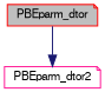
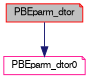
  digraph {
    rankdir=TB
    node [fontname=FreeSans fontsize=10 shape=note style=filled]
    n1 [color=red fillcolor=grey75 fontcolor=black height=0.2 label=PBEparm_dtor width=0.4]
-   n2 [color=deeppink fillcolor=white height=0.2 label=PBEparm_dtor2 width=0.4]
+   n2 [color=deeppink fillcolor=white height=0.2 label=PBEparm_dtor0 width=0.4]
    n1 -> n2 [color=midnightblue fontname=FreeSans fontsize=10 labelfontname=FreeSans labelfontsize=10 style=solid]
  }
